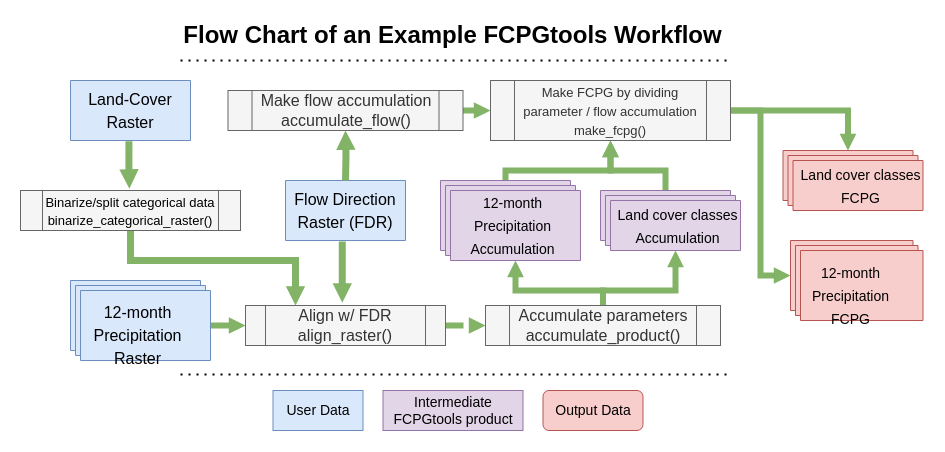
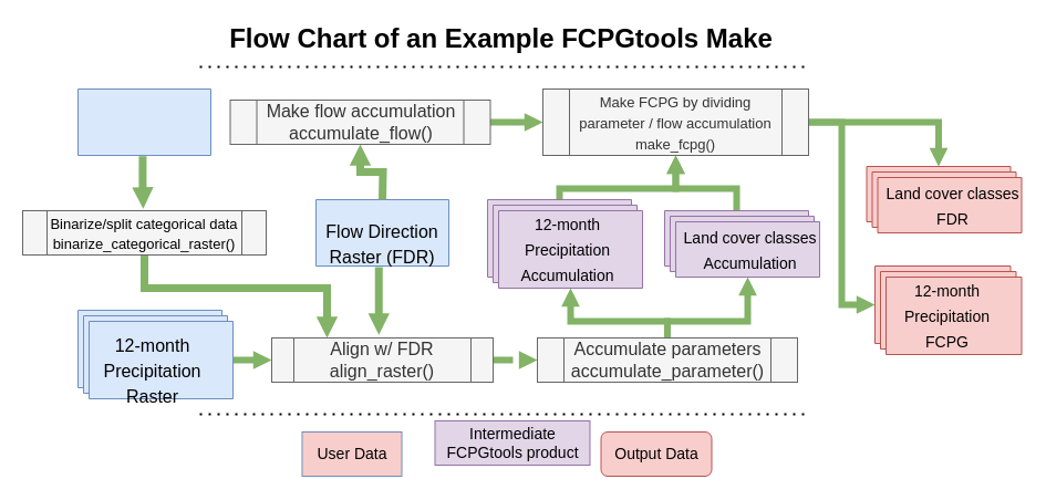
  <mxCell id="0" />
  <mxCell id="1" parent="0" />
- <mxCell id="2" value="&lt;b&gt;&lt;font style=&quot;font-size: 24px;&quot;&gt;Flow Chart of an Example FCPGtools Workflow&lt;/font&gt;&lt;/b&gt;" style="text;html=1;strokeColor=none;fillColor=none;align=center;verticalAlign=middle;whiteSpace=wrap;rounded=0;" vertex="1" parent="1"><mxGeometry x="166.25" y="20" width="572.5" height="30" as="geometry" /></mxCell>
+ <mxCell id="2" value="&lt;b&gt;&lt;font style=&quot;font-size: 24px;&quot;&gt;Flow Chart of an Example FCPGtools Make&lt;/font&gt;&lt;/b&gt;" style="text;html=1;strokeColor=none;fillColor=none;align=center;verticalAlign=middle;whiteSpace=wrap;rounded=0;" vertex="1" parent="1"><mxGeometry x="166.25" y="20" width="572.5" height="30" as="geometry" /></mxCell>
  <mxCell id="3" style="edgeStyle=orthogonalEdgeStyle;rounded=0;orthogonalLoop=1;jettySize=auto;html=1;exitX=0;exitY=0;exitDx=0;exitDy=35;exitPerimeter=0;entryX=0;entryY=0.5;entryDx=0;entryDy=0;fontSize=12;fillColor=#d5e8d4;strokeColor=#82b366;strokeWidth=6;startSize=6;endSize=1;endArrow=block;endFill=1;" edge="1" parent="1" source="4" target="14"><mxGeometry relative="1" as="geometry" /></mxCell>
  <mxCell id="4" value="" style="verticalLabelPosition=bottom;verticalAlign=top;html=1;shape=mxgraph.basic.layered_rect;dx=10;outlineConnect=0;fontSize=20;rotation=-180;fillColor=#dae8fc;strokeColor=#6c8ebf;" vertex="1" parent="1"><mxGeometry x="70" y="280" width="140" height="80" as="geometry" /></mxCell>
  <mxCell id="5" value="" style="verticalLabelPosition=bottom;verticalAlign=top;html=1;shape=mxgraph.basic.rect;fillColor2=none;strokeWidth=1;size=20;indent=5;fontSize=20;fillColor=#dae8fc;strokeColor=#6c8ebf;" vertex="1" parent="1"><mxGeometry x="285" y="180" width="120" height="60" as="geometry" /></mxCell>
  <mxCell id="6" value="" style="verticalLabelPosition=bottom;verticalAlign=top;html=1;shape=mxgraph.basic.rect;fillColor2=none;strokeWidth=1;size=20;indent=5;fontSize=20;fillColor=#dae8fc;strokeColor=#6c8ebf;" vertex="1" parent="1"><mxGeometry x="70" y="80" width="120" height="60" as="geometry" /></mxCell>
- <mxCell id="7" value="&lt;font style=&quot;font-size: 16px;&quot;&gt;Flow Direction Raster (FDR)&lt;/font&gt;" style="text;html=1;strokeColor=none;fillColor=none;align=center;verticalAlign=middle;whiteSpace=wrap;rounded=0;fontSize=19;" vertex="1" parent="1"><mxGeometry x="290" y="195" width="110" height="30" as="geometry" /></mxCell>
- <mxCell id="8" value="&lt;font style=&quot;font-size: 16px;&quot;&gt;Land-Cover Raster&lt;/font&gt;" style="text;html=1;strokeColor=none;fillColor=none;align=center;verticalAlign=middle;whiteSpace=wrap;rounded=0;fontSize=19;" vertex="1" parent="1"><mxGeometry x="75" y="95" width="110" height="30" as="geometry" /></mxCell>
+ <mxCell id="7" value="&lt;font style=&quot;font-size: 16px;&quot;&gt;Flow Direction Raster (FDR)&lt;/font&gt;" style="text;html=1;strokeColor=none;fillColor=none;align=center;verticalAlign=middle;whiteSpace=wrap;rounded=0;fontSize=19;" vertex="1" parent="1"><mxGeometry x="290" y="205" width="110" height="30" as="geometry" /></mxCell>
  <mxCell id="9" value="&lt;font style=&quot;font-size: 16px;&quot;&gt;12-month Precipitation Raster&lt;/font&gt;" style="text;html=1;strokeColor=none;fillColor=none;align=center;verticalAlign=middle;whiteSpace=wrap;rounded=0;fontSize=19;" vertex="1" parent="1"><mxGeometry x="80" y="325" width="115" height="20" as="geometry" /></mxCell>
  <mxCell id="10" style="edgeStyle=orthogonalEdgeStyle;rounded=0;orthogonalLoop=1;jettySize=auto;html=1;exitX=0.5;exitY=1;exitDx=0;exitDy=0;entryX=0.25;entryY=0;entryDx=0;entryDy=0;fontSize=16;fillColor=#d5e8d4;strokeColor=#82b366;strokeWidth=7;endSize=1;endArrow=block;endFill=1;" edge="1" parent="1" source="11" target="14"><mxGeometry relative="1" as="geometry"><Array as="points"><mxPoint x="130" y="260" /><mxPoint x="295" y="260" /></Array></mxGeometry></mxCell>
  <mxCell id="11" value="" style="shape=process;whiteSpace=wrap;html=1;backgroundOutline=1;fontSize=16;fillColor=#f5f5f5;fontColor=#333333;strokeColor=#666666;" vertex="1" parent="1"><mxGeometry x="20" y="190" width="220" height="40" as="geometry" /></mxCell>
  <mxCell id="12" value="&lt;font style=&quot;font-size: 13px;&quot;&gt;Binarize/split categorical data&lt;br&gt;binarize_categorical_raster()&lt;/font&gt;" style="text;html=1;strokeColor=none;fillColor=none;align=center;verticalAlign=middle;whiteSpace=wrap;rounded=0;fontSize=15;" vertex="1" parent="1"><mxGeometry x="40" y="195" width="180" height="30" as="geometry" /></mxCell>
  <mxCell id="13" style="edgeStyle=orthogonalEdgeStyle;rounded=0;orthogonalLoop=1;jettySize=auto;html=1;exitX=1;exitY=0.5;exitDx=0;exitDy=0;entryX=0;entryY=0.5;entryDx=0;entryDy=0;strokeWidth=6;fontSize=16;endArrow=block;endFill=1;startSize=6;endSize=1;fillColor=#d5e8d4;strokeColor=#82b366;dashed=1;" edge="1" parent="1" source="14" target="22"><mxGeometry relative="1" as="geometry" /></mxCell>
  <mxCell id="14" value="Align w/ FDR&lt;br&gt;align_raster()" style="shape=process;whiteSpace=wrap;html=1;backgroundOutline=1;fontSize=16;fillColor=#f5f5f5;fontColor=#333333;strokeColor=#666666;" vertex="1" parent="1"><mxGeometry x="245" y="305" width="200" height="40" as="geometry" /></mxCell>
  <mxCell id="15" style="edgeStyle=orthogonalEdgeStyle;rounded=0;orthogonalLoop=1;jettySize=auto;html=1;exitX=0.487;exitY=1.013;exitDx=0;exitDy=0;fontSize=16;fillColor=#d5e8d4;strokeColor=#82b366;strokeWidth=7;endSize=1;endArrow=block;endFill=1;exitPerimeter=0;entryX=0.495;entryY=-0.047;entryDx=0;entryDy=0;entryPerimeter=0;" edge="1" parent="1" source="6" target="11"><mxGeometry relative="1" as="geometry"><mxPoint x="150" y="220" as="sourcePoint" /><mxPoint x="128" y="170" as="targetPoint" /></mxGeometry></mxCell>
  <mxCell id="16" style="edgeStyle=orthogonalEdgeStyle;rounded=0;orthogonalLoop=1;jettySize=auto;html=1;exitX=0.473;exitY=1.017;exitDx=0;exitDy=0;fontSize=16;fillColor=#d5e8d4;strokeColor=#82b366;strokeWidth=7;endSize=1;endArrow=block;endFill=1;exitPerimeter=0;entryX=0.484;entryY=-0.071;entryDx=0;entryDy=0;entryPerimeter=0;" edge="1" parent="1" source="5" target="14"><mxGeometry relative="1" as="geometry"><mxPoint x="138.44" y="150.78" as="sourcePoint" /><mxPoint x="350" y="300" as="targetPoint" /></mxGeometry></mxCell>
  <mxCell id="17" style="edgeStyle=orthogonalEdgeStyle;rounded=0;orthogonalLoop=1;jettySize=auto;html=1;exitX=1;exitY=0.5;exitDx=0;exitDy=0;entryX=0;entryY=0.5;entryDx=0;entryDy=0;strokeWidth=6;fontSize=13;endArrow=block;endFill=1;startSize=6;endSize=1;fillColor=#d5e8d4;strokeColor=#82b366;" edge="1" parent="1" source="18" target="31"><mxGeometry relative="1" as="geometry" /></mxCell>
- <mxCell id="18" value="Make flow accumulation&lt;br&gt;accumulate_flow()" style="shape=process;whiteSpace=wrap;html=1;backgroundOutline=1;fontSize=16;fillColor=#f5f5f5;fontColor=#333333;strokeColor=#666666;" vertex="1" parent="1"><mxGeometry x="227.5" y="90" width="235" height="40" as="geometry" /></mxCell>
+ <mxCell id="18" value="Make flow accumulation&lt;br&gt;accumulate_flow()" style="shape=process;whiteSpace=wrap;html=1;backgroundOutline=1;fontSize=16;fillColor=#f5f5f5;fontColor=#333333;strokeColor=#666666;" vertex="1" parent="1"><mxGeometry x="207.5" y="90" width="235" height="40" as="geometry" /></mxCell>
  <mxCell id="19" style="edgeStyle=orthogonalEdgeStyle;rounded=0;orthogonalLoop=1;jettySize=auto;html=1;fontSize=16;fillColor=#d5e8d4;strokeColor=#82b366;strokeWidth=7;endSize=1;endArrow=block;endFill=1;entryX=0.5;entryY=1;entryDx=0;entryDy=0;" edge="1" parent="1" target="18"><mxGeometry relative="1" as="geometry"><mxPoint x="345" y="180" as="sourcePoint" /><mxPoint x="351.8" y="312.16" as="targetPoint" /></mxGeometry></mxCell>
  <mxCell id="20" style="edgeStyle=orthogonalEdgeStyle;rounded=0;orthogonalLoop=1;jettySize=auto;html=1;exitX=0.5;exitY=0;exitDx=0;exitDy=0;entryX=0;entryY=0;entryDx=65;entryDy=0;entryPerimeter=0;strokeWidth=6;fontSize=16;endArrow=block;endFill=1;startSize=6;endSize=1;fillColor=#d5e8d4;strokeColor=#82b366;" edge="1" parent="1" source="22" target="24"><mxGeometry relative="1" as="geometry"><Array as="points"><mxPoint x="603" y="290" /><mxPoint x="515" y="290" /></Array></mxGeometry></mxCell>
  <mxCell id="21" style="edgeStyle=orthogonalEdgeStyle;rounded=0;orthogonalLoop=1;jettySize=auto;html=1;exitX=0.5;exitY=0;exitDx=0;exitDy=0;entryX=0;entryY=0;entryDx=65;entryDy=0;entryPerimeter=0;strokeWidth=6;fontSize=16;endArrow=block;endFill=1;startSize=6;endSize=1;fillColor=#d5e8d4;strokeColor=#82b366;" edge="1" parent="1" source="22" target="27"><mxGeometry relative="1" as="geometry"><Array as="points"><mxPoint x="603" y="290" /><mxPoint x="675" y="290" /></Array></mxGeometry></mxCell>
- <mxCell id="22" value="Accumulate parameters&lt;br&gt;accumulate_product()" style="shape=process;whiteSpace=wrap;html=1;backgroundOutline=1;fontSize=16;fillColor=#f5f5f5;fontColor=#333333;strokeColor=#666666;" vertex="1" parent="1"><mxGeometry x="485" y="305" width="235" height="40" as="geometry" /></mxCell>
+ <mxCell id="22" value="Accumulate parameters&lt;br&gt;accumulate_parameter()" style="shape=process;whiteSpace=wrap;html=1;backgroundOutline=1;fontSize=16;fillColor=#f5f5f5;fontColor=#333333;strokeColor=#666666;" vertex="1" parent="1"><mxGeometry x="485" y="305" width="235" height="40" as="geometry" /></mxCell>
  <mxCell id="23" style="edgeStyle=orthogonalEdgeStyle;rounded=0;orthogonalLoop=1;jettySize=auto;html=1;exitX=0;exitY=0;exitDx=75;exitDy=80;exitPerimeter=0;strokeWidth=6;fontSize=13;endArrow=block;endFill=1;startSize=6;endSize=1;fillColor=#d5e8d4;strokeColor=#82b366;" edge="1" parent="1" source="24" target="31"><mxGeometry relative="1" as="geometry"><Array as="points"><mxPoint x="505" y="170" /><mxPoint x="610" y="170" /></Array></mxGeometry></mxCell>
  <mxCell id="24" value="" style="verticalLabelPosition=bottom;verticalAlign=top;html=1;shape=mxgraph.basic.layered_rect;dx=10;outlineConnect=0;fontSize=20;rotation=-180;fillColor=#e1d5e7;strokeColor=#9673a6;" vertex="1" parent="1"><mxGeometry x="440" y="180" width="140" height="80" as="geometry" /></mxCell>
  <mxCell id="25" value="&lt;font style=&quot;font-size: 14px;&quot;&gt;12-month Precipitation Accumulation&lt;/font&gt;" style="text;html=1;strokeColor=none;fillColor=none;align=center;verticalAlign=middle;whiteSpace=wrap;rounded=0;fontSize=19;" vertex="1" parent="1"><mxGeometry x="455" y="215" width="115" height="20" as="geometry" /></mxCell>
  <mxCell id="26" style="edgeStyle=orthogonalEdgeStyle;rounded=0;orthogonalLoop=1;jettySize=auto;html=1;exitX=0;exitY=0;exitDx=75;exitDy=60;exitPerimeter=0;entryX=0.5;entryY=1;entryDx=0;entryDy=0;strokeWidth=6;fontSize=13;endArrow=block;endFill=1;startSize=6;endSize=1;fillColor=#d5e8d4;strokeColor=#82b366;" edge="1" parent="1" source="27" target="31"><mxGeometry relative="1" as="geometry"><Array as="points"><mxPoint x="665" y="170" /><mxPoint x="610" y="170" /></Array></mxGeometry></mxCell>
  <mxCell id="27" value="" style="verticalLabelPosition=bottom;verticalAlign=top;html=1;shape=mxgraph.basic.layered_rect;dx=10;outlineConnect=0;fontSize=20;rotation=-180;fillColor=#e1d5e7;strokeColor=#9673a6;" vertex="1" parent="1"><mxGeometry x="600" y="190" width="140" height="60" as="geometry" /></mxCell>
  <mxCell id="28" value="&lt;font style=&quot;font-size: 14px;&quot;&gt;Land cover classes Accumulation&lt;/font&gt;" style="text;html=1;strokeColor=none;fillColor=none;align=center;verticalAlign=middle;whiteSpace=wrap;rounded=0;fontSize=19;" vertex="1" parent="1"><mxGeometry x="615" y="215" width="125" height="20" as="geometry" /></mxCell>
  <mxCell id="29" style="edgeStyle=orthogonalEdgeStyle;rounded=0;orthogonalLoop=1;jettySize=auto;html=1;exitX=1;exitY=0.5;exitDx=0;exitDy=0;entryX=0;entryY=0;entryDx=75;entryDy=60;entryPerimeter=0;strokeWidth=6;fontSize=14;endArrow=block;endFill=1;startSize=6;endSize=1;fillColor=#d5e8d4;strokeColor=#82b366;" edge="1" parent="1" source="31" target="32"><mxGeometry relative="1" as="geometry" /></mxCell>
  <mxCell id="30" style="edgeStyle=orthogonalEdgeStyle;rounded=0;orthogonalLoop=1;jettySize=auto;html=1;exitX=1;exitY=0.5;exitDx=0;exitDy=0;entryX=0;entryY=0;entryDx=132.5;entryDy=45;entryPerimeter=0;strokeWidth=6;fontSize=14;endArrow=block;endFill=1;startSize=6;endSize=1;fillColor=#d5e8d4;strokeColor=#82b366;" edge="1" parent="1" source="31" target="34"><mxGeometry relative="1" as="geometry"><Array as="points"><mxPoint x="760" y="110" /><mxPoint x="760" y="275" /></Array></mxGeometry></mxCell>
  <mxCell id="31" value="&lt;font style=&quot;font-size: 13px;&quot;&gt;Make FCPG by dividing parameter / flow accumulation&lt;br&gt;make_fcpg()&lt;/font&gt;" style="shape=process;whiteSpace=wrap;html=1;backgroundOutline=1;fontSize=16;fillColor=#f5f5f5;fontColor=#333333;strokeColor=#666666;" vertex="1" parent="1"><mxGeometry x="490" y="80" width="240" height="60" as="geometry" /></mxCell>
  <mxCell id="32" value="" style="verticalLabelPosition=bottom;verticalAlign=top;html=1;shape=mxgraph.basic.layered_rect;dx=10;outlineConnect=0;fontSize=20;rotation=-180;fillColor=#f8cecc;strokeColor=#b85450;" vertex="1" parent="1"><mxGeometry x="782.5" y="150" width="140" height="60" as="geometry" /></mxCell>
- <mxCell id="33" value="&lt;font style=&quot;font-size: 14px;&quot;&gt;Land cover classes FCPG&lt;/font&gt;" style="text;html=1;strokeColor=none;fillColor=none;align=center;verticalAlign=middle;whiteSpace=wrap;rounded=0;fontSize=19;" vertex="1" parent="1"><mxGeometry x="797.5" y="175" width="125" height="20" as="geometry" /></mxCell>
+ <mxCell id="33" value="&lt;font style=&quot;font-size: 14px;&quot;&gt;Land cover classes FDR&lt;/font&gt;" style="text;html=1;strokeColor=none;fillColor=none;align=center;verticalAlign=middle;whiteSpace=wrap;rounded=0;fontSize=19;" vertex="1" parent="1"><mxGeometry x="797.5" y="175" width="125" height="20" as="geometry" /></mxCell>
  <mxCell id="34" value="" style="verticalLabelPosition=bottom;verticalAlign=top;html=1;shape=mxgraph.basic.layered_rect;dx=10;outlineConnect=0;fontSize=20;rotation=-180;fillColor=#f8cecc;strokeColor=#b85450;" vertex="1" parent="1"><mxGeometry x="790" y="240" width="132.5" height="80" as="geometry" /></mxCell>
- <mxCell id="35" value="&lt;font style=&quot;font-size: 14px;&quot;&gt;12-month Precipitation FCPG&lt;/font&gt;" style="text;html=1;strokeColor=none;fillColor=none;align=center;verticalAlign=middle;whiteSpace=wrap;rounded=0;fontSize=19;" vertex="1" parent="1"><mxGeometry x="792.5" y="285" width="115" height="20" as="geometry" /></mxCell>
- <mxCell id="36" value="User Data" style="rounded=0;whiteSpace=wrap;html=1;fontSize=14;fillColor=#dae8fc;strokeColor=#6c8ebf;" vertex="1" parent="1"><mxGeometry x="272.5" y="390" width="90" height="40" as="geometry" /></mxCell>
- <mxCell id="37" value="Intermediate FCPGtools product" style="rounded=0;whiteSpace=wrap;html=1;fontSize=14;fillColor=#e1d5e7;strokeColor=#9673a6;" vertex="1" parent="1"><mxGeometry x="382.5" y="390" width="140" height="40" as="geometry" /></mxCell>
+ <mxCell id="35" value="&lt;font style=&quot;font-size: 14px;&quot;&gt;12-month Precipitation FCPG&lt;/font&gt;" style="text;html=1;strokeColor=none;fillColor=none;align=center;verticalAlign=middle;whiteSpace=wrap;rounded=0;fontSize=19;" vertex="1" parent="1"><mxGeometry x="797.5" y="275" width="115" height="20" as="geometry" /></mxCell>
+ <mxCell id="36" value="User Data" style="rounded=0;whiteSpace=wrap;html=1;fontSize=14;fillColor=#f8cecc;strokeColor=#6c8ebf;" vertex="1" parent="1"><mxGeometry x="272.5" y="390" width="90" height="40" as="geometry" /></mxCell>
+ <mxCell id="37" value="Intermediate FCPGtools product" style="rounded=0;whiteSpace=wrap;html=1;fontSize=14;fillColor=#e1d5e7;strokeColor=#9673a6;" vertex="1" parent="1"><mxGeometry x="392.5" y="380" width="140" height="40" as="geometry" /></mxCell>
  <mxCell id="38" value="Output Data" style="whiteSpace=wrap;html=1;fontSize=14;fillColor=#f8cecc;strokeColor=#b85450;rounded=1;" vertex="1" parent="1"><mxGeometry x="542.5" y="390" width="100" height="40" as="geometry" /></mxCell>
  <mxCell id="39" value="" style="endArrow=none;dashed=1;html=1;dashPattern=1 3;strokeWidth=2;rounded=0;fontSize=14;startSize=6;endSize=1;" edge="1" parent="1"><mxGeometry width="50" height="50" relative="1" as="geometry"><mxPoint x="180" y="374" as="sourcePoint" /><mxPoint x="730" y="374" as="targetPoint" /></mxGeometry></mxCell>
  <mxCell id="40" value="" style="endArrow=none;dashed=1;html=1;dashPattern=1 3;strokeWidth=2;rounded=0;fontSize=14;startSize=6;endSize=1;" edge="1" parent="1"><mxGeometry width="50" height="50" relative="1" as="geometry"><mxPoint x="180" y="60" as="sourcePoint" /><mxPoint x="730" y="60" as="targetPoint" /></mxGeometry></mxCell>
